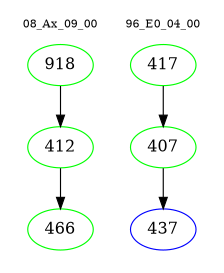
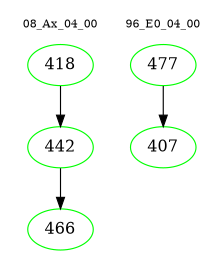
  digraph {
    node [color=green]
    edge [color=black]
-   n1 [label=918]
-   n2 [label=412]
+   n1 [label=418]
+   n2 [label=442]
    n3 [label=466]
-   n4 [label=417]
+   n4 [label=477]
    n5 [label=407]
-   n6 [color=blue label=437]
    subgraph cluster_1 {
      color=white
      fontsize=10
-     label="08_Ax_09_00"
+     label="08_Ax_04_00"
      n1
      n2
      n3
    }
    subgraph cluster_2 {
      color=white
      fontsize=10
      label="96_E0_04_00"
      n4
      n5
-     n6
    }
    n1 -> n2
    n2 -> n3
    n4 -> n5
-   n5 -> n6
  }
